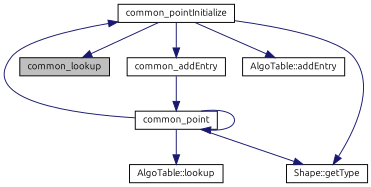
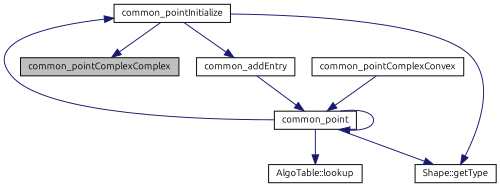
  digraph {
    fontname=Ubuntu
    rankdir=TB
    node [color=black fillcolor=white fontname=Ubuntu fontsize=10 shape=record style=filled]
    edge [color=midnightblue fontname=Ubuntu fontsize=10 labelfontname=Helvetica labelfontsize=10 style=solid]
-   n1 [fillcolor=grey75 fontcolor=black height=0.2 label=common_lookup width=0.4]
+   n1 [fillcolor=grey75 fontcolor=black height=0.2 label=common_pointComplexComplex width=0.4]
    n2 [height=0.2 label=common_point width=0.4]
    n3 [height=0.2 label=common_pointInitialize width=0.4]
    n4 [height=0.2 label="AlgoTable::lookup" width=0.4]
    n5 [height=0.2 label="Shape::getType" width=0.4]
-   n6 [height=0.2 label="AlgoTable::addEntry" width=0.4]
    n7 [height=0.2 label=common_addEntry width=0.4]
+   n8 [height=0.2 label=common_pointComplexConvex width=0.4]
    n2 -> n2
    n2 -> n3
    n2 -> n4
    n2 -> n5
    n3 -> n1
    n3 -> n5
-   n3 -> n6
    n3 -> n7
    n7 -> n2
+   n8 -> n2
  }
